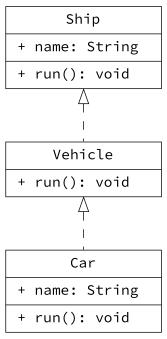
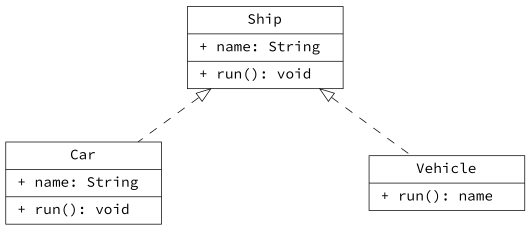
  digraph {
    dip=720
    fontname="Source Code Pro"
    fontsize=10
    labeljust=center
    nodesep=2.0
    penwidth=0.5
    width=10.0
    node [fontname="Source Code Pro" fontsize=10 nodesep=1 penwidth=0.5 shape=record]
    edge [arrowhead=empty arrowtail=onormal dir=back fontname="Source Code Pro" fontsize=10 penwidth=0.5 style=dashed]
    n1 [label="{Ship | + name: String\l | + run(): void\l}" width=1.5]
    n2 [label="{Car | + name: String\l | + run(): void\l}" width=1.5]
-   n3 [label="{Vehicle | + run(): void\l}" width=1.5]
+   n3 [label="{Vehicle | + run(): name\l}" width=1.5]
    subgraph sub_1 {
      n1
      n2
      n3
    }
    n1 -> n3
-   n3 -> n2
+   n1 -> n2
  }
